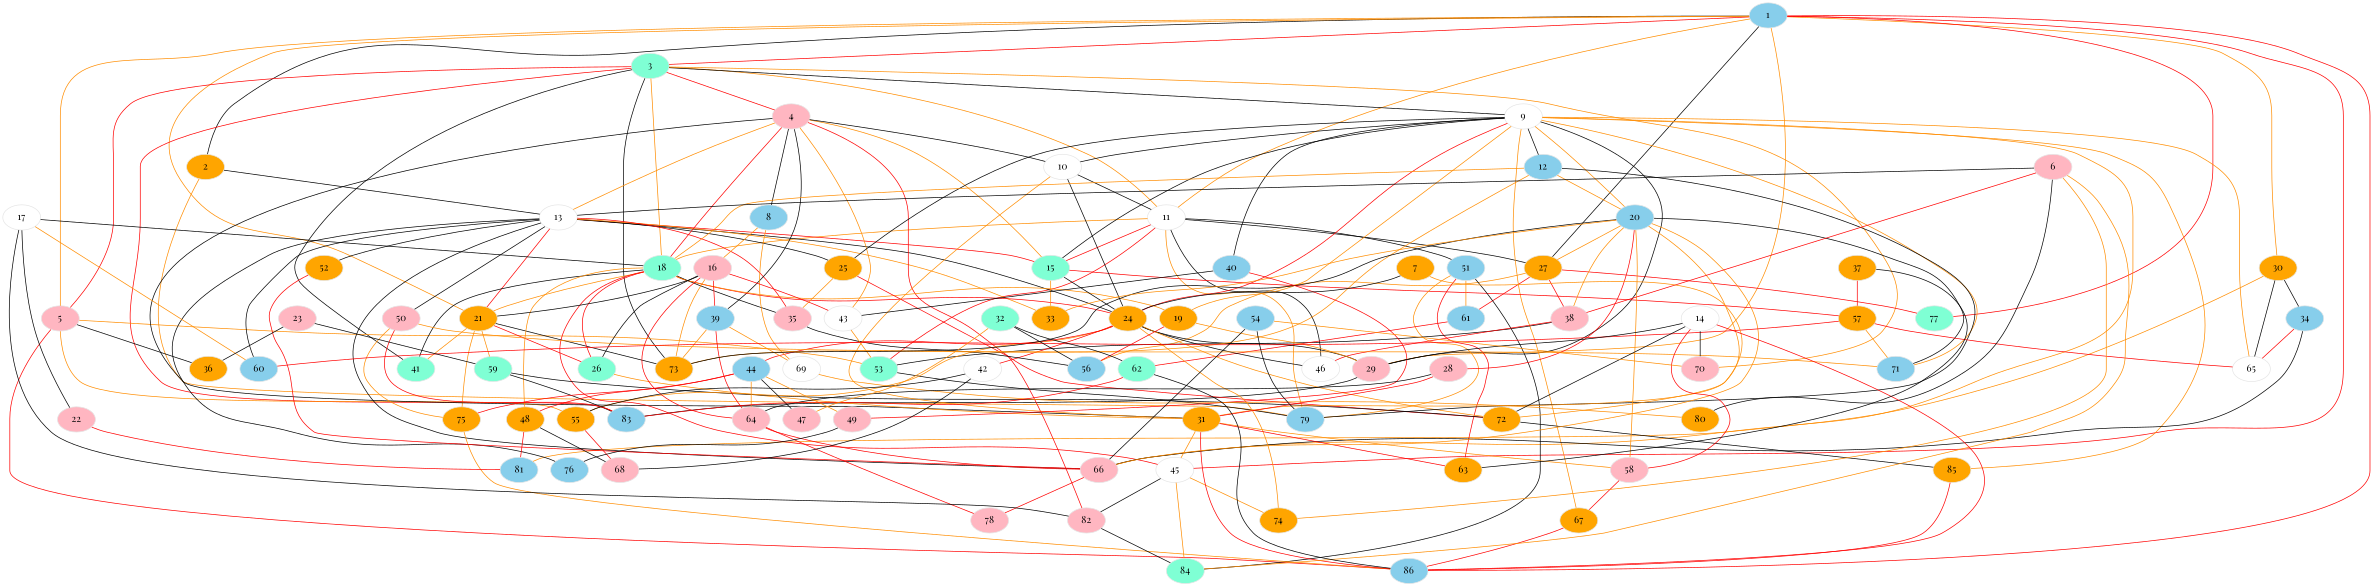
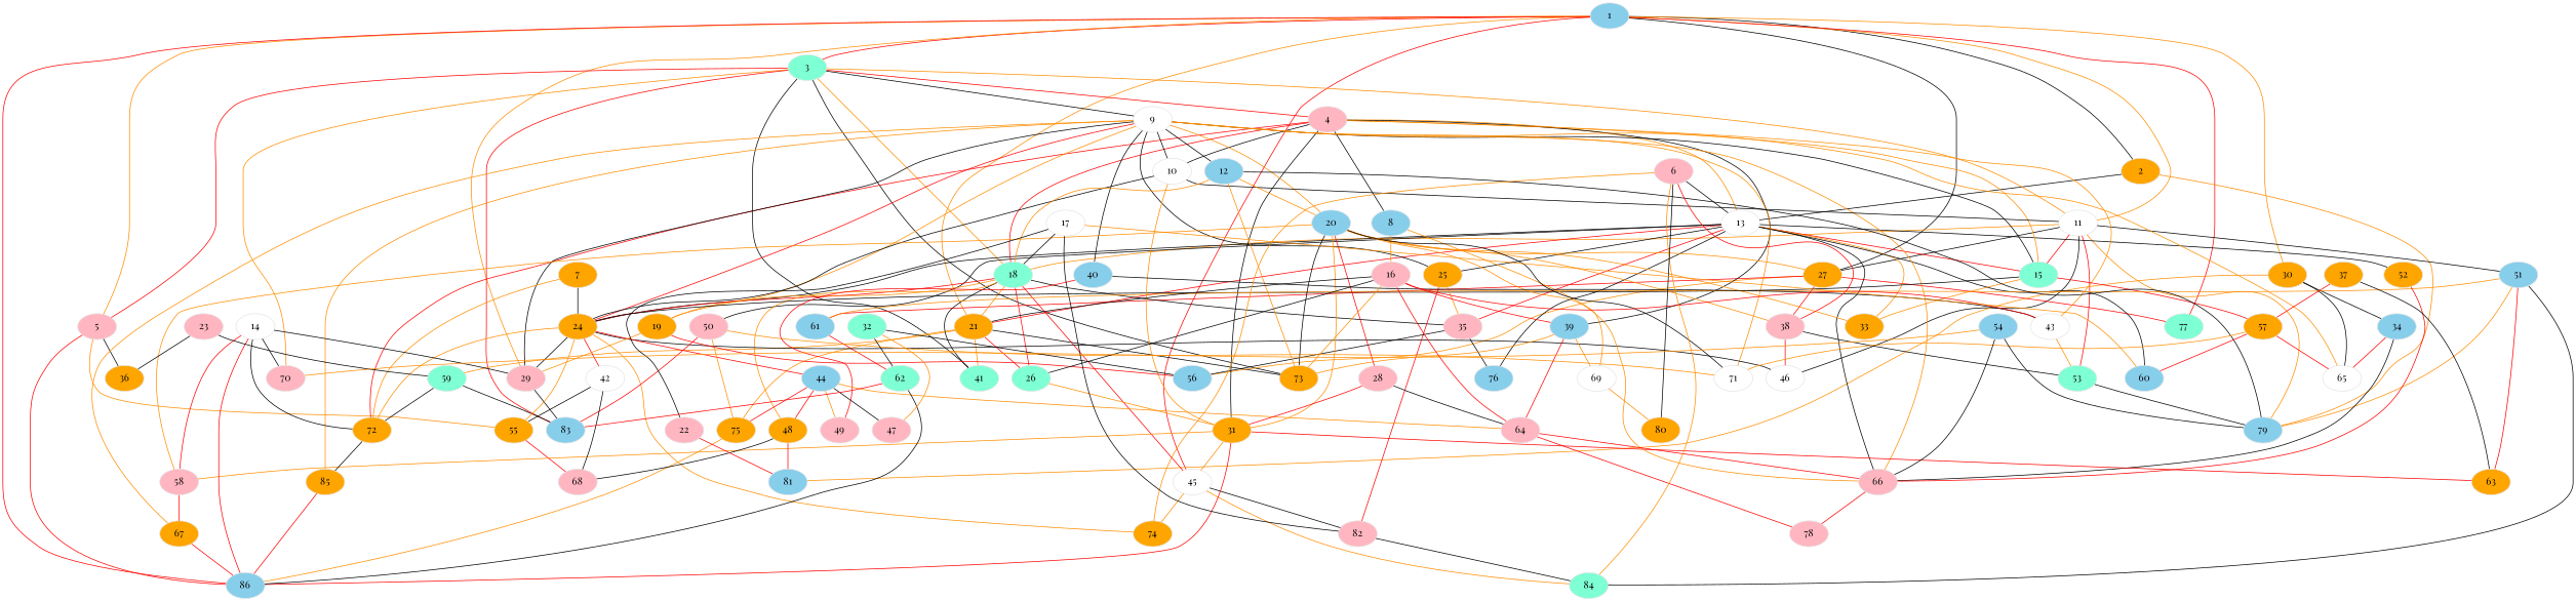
  graph {
    fontname="Playfair Display"
    node [color=gray90 fillcolor=orange fontname="Playfair Display" style=filled]
    edge [color=black fontname="Playfair Display" weight=1.0]
    1 [fillcolor=skyblue]
    2
    3 [fillcolor=aquamarine]
    5 [fillcolor=lightpink]
    11 [fillcolor=white]
    21
    27
    29 [fillcolor=lightpink]
    30
    45 [fillcolor=white]
    77 [fillcolor=aquamarine]
    86 [fillcolor=skyblue]
    13 [fillcolor=white]
    79 [fillcolor=skyblue]
    4 [fillcolor=lightpink]
    9 [fillcolor=white]
    18 [fillcolor=aquamarine]
    41 [fillcolor=aquamarine]
    70 [fillcolor=lightpink]
    73
    83 [fillcolor=skyblue]
    36
    53 [fillcolor=aquamarine]
    55
    15 [fillcolor=aquamarine]
    46 [fillcolor=white]
    51 [fillcolor=skyblue]
    26 [fillcolor=aquamarine]
    59 [fillcolor=aquamarine]
    75
    38 [fillcolor=lightpink]
    56 [fillcolor=skyblue]
    61 [fillcolor=skyblue]
    65 [fillcolor=white]
    81 [fillcolor=skyblue]
    34 [fillcolor=skyblue]
    74
    84 [fillcolor=aquamarine]
    82 [fillcolor=lightpink]
    85
    24
    25
    66 [fillcolor=lightpink]
    33
    35 [fillcolor=lightpink]
    50 [fillcolor=lightpink]
    52
    60 [fillcolor=skyblue]
    76 [fillcolor=skyblue]
    8 [fillcolor=skyblue]
    10 [fillcolor=white]
    31
    39 [fillcolor=skyblue]
    43 [fillcolor=white]
    72
    12 [fillcolor=skyblue]
    19
    20 [fillcolor=skyblue]
    40 [fillcolor=skyblue]
    67
-   71 [fillcolor=skyblue]
+   71 [fillcolor=white]
    48
    16 [fillcolor=lightpink]
    69 [fillcolor=white]
    57
    58 [fillcolor=lightpink]
    63
    64 [fillcolor=lightpink]
    68 [fillcolor=lightpink]
    6 [fillcolor=lightpink]
    80
    7
    42 [fillcolor=white]
    44 [fillcolor=skyblue]
    28 [fillcolor=lightpink]
    49 [fillcolor=lightpink]
    78 [fillcolor=lightpink]
    14 [fillcolor=white]
    17 [fillcolor=white]
    22 [fillcolor=lightpink]
    23 [fillcolor=lightpink]
    47 [fillcolor=lightpink]
    62 [fillcolor=aquamarine]
    32 [fillcolor=aquamarine]
    37
    54 [fillcolor=skyblue]
    1 -- 2
    1 -- 3 [color=red]
    1 -- 5 [color=darkorange]
    1 -- 11 [color=darkorange]
    1 -- 21 [color=darkorange]
    1 -- 27
    1 -- 29 [color=darkorange]
    1 -- 30 [color=darkorange]
    1 -- 45 [color=red]
    1 -- 77 [color=red weight=2.0]
    1 -- 86 [color=red]
    2 -- 13
    2 -- 79 [color=darkorange]
    3 -- 5 [color=red]
    3 -- 11 [color=darkorange]
    3 -- 4 [color=red]
    3 -- 9
    3 -- 18 [color=darkorange]
    3 -- 41
    3 -- 70 [color=darkorange]
    3 -- 73 [weight=3.0]
    3 -- 83 [color=red]
    5 -- 86 [color=red]
    5 -- 36
-   5 -- 53 [color=darkorange]
    5 -- 55 [color=darkorange]
    11 -- 27
    11 -- 79 [color=darkorange]
    11 -- 18 [color=darkorange]
    11 -- 53 [color=red]
    11 -- 15 [color=red]
    11 -- 46
    11 -- 51
    21 -- 41 [color=darkorange]
    21 -- 73
    21 -- 26 [color=red]
    21 -- 59 [color=darkorange weight=2.0]
    21 -- 75 [color=darkorange]
    27 -- 77 [color=red]
    27 -- 38 [color=red]
    27 -- 56 [color=darkorange]
    27 -- 61 [color=red]
    29 -- 83
    30 -- 65
    30 -- 81 [color=darkorange]
    30 -- 34
    45 -- 74 [color=darkorange]
    45 -- 84 [color=darkorange]
    45 -- 82
    13 -- 21 [color=red]
    13 -- 15 [color=red]
    13 -- 24
    13 -- 25
    13 -- 66
    13 -- 33 [color=darkorange]
    13 -- 35 [color=red]
    13 -- 50
    13 -- 52
    13 -- 60
    13 -- 76
    4 -- 13 [color=darkorange]
    4 -- 18 [color=red]
    4 -- 15 [color=darkorange]
    4 -- 8
    4 -- 10
    4 -- 31
    4 -- 39
    4 -- 43 [color=darkorange]
    4 -- 72 [color=red]
    9 -- 29
    9 -- 15
    9 -- 65 [color=darkorange]
    9 -- 85 [color=darkorange]
    9 -- 24 [color=red]
    9 -- 25
    9 -- 66 [color=darkorange]
    9 -- 10
    9 -- 12
    9 -- 19 [color=darkorange]
    9 -- 20 [color=darkorange weight=2.0]
    9 -- 40
    9 -- 67 [color=darkorange]
    9 -- 71 [color=darkorange]
    18 -- 21 [color=darkorange]
    18 -- 45 [color=red]
    18 -- 41
    18 -- 26 [color=red weight=2.0]
    18 -- 24 [color=red]
    18 -- 35
    18 -- 19 [color=darkorange weight=2.0]
    18 -- 48 [color=darkorange]
    53 -- 79
    55 -- 68 [color=red]
    15 -- 24
    15 -- 33 [color=darkorange weight=2.0]
    15 -- 57 [color=red]
    51 -- 79 [color=darkorange]
    51 -- 61 [color=darkorange]
    51 -- 84
    51 -- 63 [color=red]
    26 -- 31 [color=darkorange]
    59 -- 83
    59 -- 72
    75 -- 86 [color=darkorange]
    38 -- 53
    38 -- 46 [color=red]
    61 -- 62 [color=red]
    34 -- 65 [color=red]
    34 -- 66
    82 -- 84
    85 -- 86 [color=red]
    24 -- 29
    24 -- 55 [color=darkorange]
    24 -- 46
    24 -- 74 [color=darkorange]
    24 -- 72 [color=darkorange]
    24 -- 42 [color=red]
    24 -- 44 [color=red]
    25 -- 82 [color=red]
    25 -- 35 [color=darkorange]
    66 -- 78 [color=red]
    35 -- 56
-   49 -- 76
+   35 -- 76
    50 -- 83 [color=red]
    50 -- 75 [color=darkorange]
    50 -- 71 [color=darkorange]
    52 -- 66 [color=red]
    8 -- 16 [color=darkorange]
    8 -- 69 [color=darkorange]
    10 -- 11
    10 -- 24
    10 -- 31 [color=darkorange]
    31 -- 45 [color=darkorange]
    31 -- 86 [color=red]
    31 -- 58 [color=darkorange]
    31 -- 63 [color=red]
    39 -- 73 [color=darkorange]
    39 -- 69 [color=darkorange]
    39 -- 64 [color=red]
    43 -- 53 [color=darkorange]
    72 -- 85
    12 -- 79
    12 -- 18 [color=darkorange]
    12 -- 73 [color=darkorange]
    12 -- 20 [color=darkorange]
    19 -- 29 [color=darkorange]
    19 -- 56 [color=red]
    20 -- 27 [color=darkorange]
    20 -- 73
    20 -- 38 [color=darkorange]
    20 -- 66 [color=darkorange]
    20 -- 33 [color=darkorange]
    20 -- 31 [color=darkorange]
    20 -- 71
    20 -- 58 [color=darkorange]
    20 -- 28 [color=red]
    40 -- 43
    40 -- 49 [color=red]
    67 -- 86 [color=red]
    48 -- 81 [color=red]
    48 -- 68
    16 -- 21 [weight=2.0]
    16 -- 73 [color=darkorange]
    16 -- 26
    16 -- 39 [color=red]
    16 -- 43 [color=red]
    16 -- 64 [color=red]
    69 -- 80 [color=darkorange]
    57 -- 65 [color=red]
    57 -- 60 [color=red]
    57 -- 71 [color=darkorange]
    58 -- 67 [color=red]
    64 -- 66 [color=red]
    64 -- 78 [color=red]
    6 -- 13
    6 -- 38 [color=red]
    6 -- 74 [color=darkorange]
    6 -- 84 [color=darkorange]
    6 -- 80
    7 -- 24
    7 -- 72 [color=darkorange]
    42 -- 55
    42 -- 68
    44 -- 75 [color=red]
    44 -- 48 [color=red]
    44 -- 64 [color=darkorange]
    44 -- 49 [color=darkorange]
    44 -- 47
    28 -- 31 [color=red]
    28 -- 64
    14 -- 29
    14 -- 86 [color=red]
    14 -- 70
    14 -- 72
    14 -- 58 [color=red]
    17 -- 18
    17 -- 82
    17 -- 60 [color=darkorange]
    17 -- 22
    22 -- 81 [color=red]
    23 -- 36
    23 -- 59
    62 -- 86
    62 -- 83 [color=red]
    32 -- 56
    32 -- 47 [color=darkorange]
    32 -- 62
    37 -- 57 [color=red]
    37 -- 63
    54 -- 79
    54 -- 70 [color=darkorange]
    54 -- 66
  }
